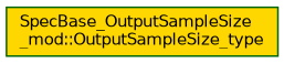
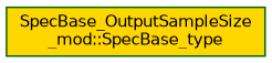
  digraph {
    rankdir=LR
-   n1 [color=darkgreen fillcolor=gold fontname=Helvetica fontsize=10 height=0.2 label="SpecBase_OutputSampleSize\l_mod::OutputSampleSize_type" shape=record style=filled width=0.4]
+   n1 [color=darkgreen fillcolor=gold fontname=Helvetica fontsize=10 height=0.2 label="SpecBase_OutputSampleSize\l_mod::SpecBase_type" shape=record style=filled width=0.4]
  }
